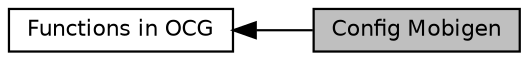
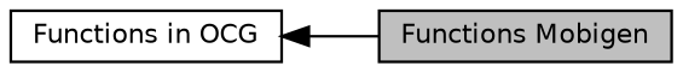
  digraph {
    rankdir=LR
    node [color=black fontname=Helvetica fontsize=10 shape=box style=filled]
-   n1 [fillcolor=grey75 fontcolor=black height=0.2 label="Config Mobigen" width=0.4]
+   n1 [fillcolor=grey75 fontcolor=black height=0.2 label="Functions Mobigen" width=0.4]
    n2 [fillcolor=white height=0.2 label="Functions in OCG" width=0.4]
    n2 -> n1 [dir=back fontname=Helvetica fontsize=10 labelfontname=Helvetica labelfontsize=10 shape=plaintext style=solid]
  }
